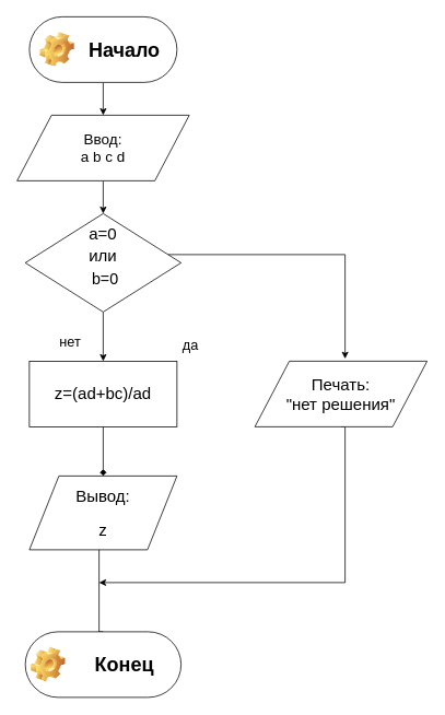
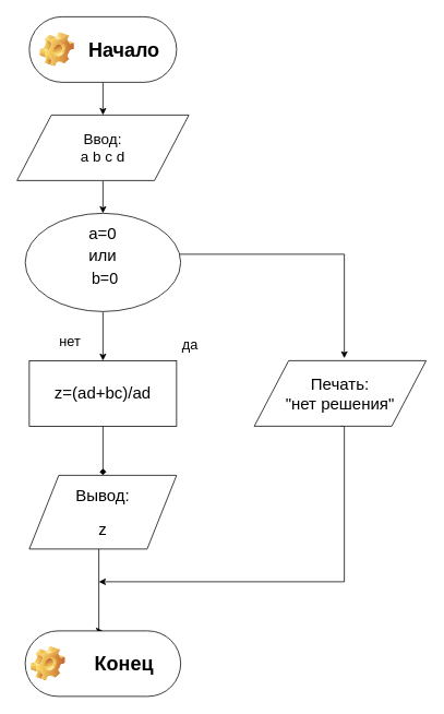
  <mxCell id="0" />
  <mxCell id="1" parent="0" />
  <mxCell id="2" style="edgeStyle=orthogonalEdgeStyle;rounded=0;orthogonalLoop=1;jettySize=auto;html=1;exitX=0.5;exitY=1;exitDx=0;exitDy=0;entryX=0.5;entryY=0;entryDx=0;entryDy=0;verticalAlign=bottom;fontStyle=0" edge="1" parent="1" source="3" target="5"><mxGeometry relative="1" as="geometry" /></mxCell>
  <mxCell id="3" value="&lt;h1&gt;Начало&lt;/h1&gt;" style="label;image=img/clipart/Gear_128x128.png;arcSize=50;align=center;labelPosition=center;verticalLabelPosition=middle;verticalAlign=bottom;fontStyle=0;fontColor=#000000;whiteSpace=wrap;html=1;spacing=8;" vertex="1" parent="1"><mxGeometry x="35" y="20" width="180" height="80" as="geometry" /></mxCell>
  <mxCell id="4" style="edgeStyle=orthogonalEdgeStyle;rounded=0;orthogonalLoop=1;jettySize=auto;html=1;entryX=0.5;entryY=0;entryDx=0;entryDy=0;fontFamily=Helvetica;fontSize=17;fontColor=#000000;" edge="1" parent="1" source="5" target="8"><mxGeometry relative="1" as="geometry" /></mxCell>
  <mxCell id="5" value="&lt;h2&gt;&lt;span style=&quot;font-weight: normal&quot;&gt;Ввод:&lt;br&gt;a b c d&lt;/span&gt;&lt;/h2&gt;" style="shape=parallelogram;perimeter=parallelogramPerimeter;whiteSpace=wrap;html=1;verticalAlign=bottom;fontStyle=0" vertex="1" parent="1"><mxGeometry x="20" y="140" width="210" height="80" as="geometry" /></mxCell>
  <mxCell id="6" style="edgeStyle=orthogonalEdgeStyle;rounded=0;orthogonalLoop=1;jettySize=auto;html=1;fontColor=#000000;" edge="1" parent="1" source="8"><mxGeometry relative="1" as="geometry"><mxPoint x="420" y="437" as="targetPoint" /><Array as="points"><mxPoint x="420" y="310" /><mxPoint x="420" y="437" /></Array></mxGeometry></mxCell>
  <mxCell id="7" style="edgeStyle=orthogonalEdgeStyle;rounded=0;orthogonalLoop=1;jettySize=auto;html=1;exitX=0.5;exitY=1;exitDx=0;exitDy=0;fontColor=#000000;entryX=0.5;entryY=0;entryDx=0;entryDy=0;" edge="1" parent="1" source="8" target="12"><mxGeometry relative="1" as="geometry"><mxPoint x="125" y="430" as="targetPoint" /></mxGeometry></mxCell>
- <mxCell id="8" value="&lt;p style=&quot;line-height: 100%&quot;&gt;&lt;/p&gt;&lt;h4 style=&quot;font-size: 20px&quot;&gt;&lt;span style=&quot;font-weight: normal&quot;&gt;a=0&lt;br&gt;&lt;span style=&quot;line-height: 150%&quot;&gt;или&lt;br&gt;&lt;/span&gt;&lt;span style=&quot;font-size: 19px&quot;&gt;&amp;nbsp;b=0&lt;/span&gt;&lt;/span&gt;&lt;/h4&gt;&lt;p&gt;&lt;/p&gt;" style="rhombus;whiteSpace=wrap;html=1;fontColor=#000000;align=center;verticalAlign=bottom;fontStyle=0" vertex="1" parent="1"><mxGeometry x="30" y="260" width="190" height="120" as="geometry" /></mxCell>
+ <mxCell id="8" value="&lt;p style=&quot;line-height: 100%&quot;&gt;&lt;/p&gt;&lt;h4 style=&quot;font-size: 20px&quot;&gt;&lt;span style=&quot;font-weight: normal&quot;&gt;a=0&lt;br&gt;&lt;span style=&quot;line-height: 150%&quot;&gt;или&lt;br&gt;&lt;/span&gt;&lt;span style=&quot;font-size: 19px&quot;&gt;&amp;nbsp;b=0&lt;/span&gt;&lt;/span&gt;&lt;/h4&gt;&lt;p&gt;&lt;/p&gt;" style="ellipse;whiteSpace=wrap;html=1;fontColor=#000000;align=center;verticalAlign=bottom;fontStyle=0;" vertex="1" parent="1"><mxGeometry x="30" y="260" width="190" height="120" as="geometry" /></mxCell>
  <mxCell id="9" style="edgeStyle=orthogonalEdgeStyle;rounded=0;orthogonalLoop=1;jettySize=auto;html=1;exitX=0.5;exitY=1;exitDx=0;exitDy=0;fontFamily=Helvetica;fontSize=17;fontColor=#000000;" edge="1" parent="1" source="10"><mxGeometry relative="1" as="geometry"><mxPoint x="120" y="710" as="targetPoint" /><Array as="points"><mxPoint x="420" y="520" /><mxPoint x="420" y="710" /></Array></mxGeometry></mxCell>
  <mxCell id="10" value="&lt;span style=&quot;font-size: 20px&quot;&gt;Печать:&lt;br&gt;&quot;нет решения&quot;&lt;br&gt;&lt;/span&gt;" style="shape=parallelogram;perimeter=parallelogramPerimeter;whiteSpace=wrap;html=1;fontColor=#000000;align=center;" vertex="1" parent="1"><mxGeometry x="310" y="440" width="210" height="80" as="geometry" /></mxCell>
  <mxCell id="11" style="edgeStyle=orthogonalEdgeStyle;rounded=0;orthogonalLoop=1;jettySize=auto;html=1;exitX=0.5;exitY=1;exitDx=0;exitDy=0;fontFamily=Helvetica;fontSize=17;fontColor=#000000;entryX=0.5;entryY=0;entryDx=0;entryDy=0;endArrow=diamond;" edge="1" parent="1" source="12" target="14"><mxGeometry relative="1" as="geometry"><mxPoint x="70" y="560" as="targetPoint" /><Array as="points" /></mxGeometry></mxCell>
  <mxCell id="12" value="&lt;h2&gt;&lt;font size=&quot;1&quot;&gt;&lt;span style=&quot;font-weight: 400 ; font-size: 20px&quot;&gt;z=(ad+bc)/ad&lt;/span&gt;&lt;/font&gt;&lt;/h2&gt;" style="rounded=0;whiteSpace=wrap;html=1;fontColor=#000000;align=center;" vertex="1" parent="1"><mxGeometry x="35" y="440" width="180" height="80" as="geometry" /></mxCell>
- <mxCell id="13" style="edgeStyle=orthogonalEdgeStyle;rounded=0;orthogonalLoop=1;jettySize=auto;html=1;fontFamily=Helvetica;fontSize=17;fontColor=#000000;entryX=0.5;entryY=0;entryDx=0;entryDy=0;endArrow=none;" edge="1" parent="1" source="14" target="15"><mxGeometry relative="1" as="geometry"><mxPoint x="120" y="770" as="targetPoint" /><Array as="points"><mxPoint x="120" y="770" /></Array></mxGeometry></mxCell>
+ <mxCell id="13" style="edgeStyle=orthogonalEdgeStyle;rounded=0;orthogonalLoop=1;jettySize=auto;html=1;fontFamily=Helvetica;fontSize=17;fontColor=#000000;entryX=0.5;entryY=0;entryDx=0;entryDy=0;" edge="1" parent="1" source="14" target="15"><mxGeometry relative="1" as="geometry"><mxPoint x="120" y="770" as="targetPoint" /><Array as="points"><mxPoint x="120" y="770" /></Array></mxGeometry></mxCell>
  <mxCell id="14" value="&lt;h2 style=&quot;font-size: 20px&quot;&gt;&lt;font style=&quot;font-size: 20px ; font-weight: normal&quot;&gt;Вывод:&lt;/font&gt;&lt;/h2&gt;&lt;h2 style=&quot;font-size: 20px&quot;&gt;&lt;font style=&quot;font-size: 20px ; font-weight: normal&quot;&gt;z&lt;/font&gt;&lt;/h2&gt;" style="shape=parallelogram;perimeter=parallelogramPerimeter;whiteSpace=wrap;html=1;fontColor=#000000;align=center;fontSize=17;fontFamily=Helvetica;" vertex="1" parent="1"><mxGeometry x="35" y="580" width="180" height="90" as="geometry" /></mxCell>
  <mxCell id="15" value="&lt;font style=&quot;font-size: 24px&quot;&gt;Конец&lt;/font&gt;" style="label;whiteSpace=wrap;html=1;image=img/clipart/Gear_128x128.png;fontFamily=Helvetica;fontSize=17;fontColor=#000000;align=center;arcSize=50;" vertex="1" parent="1"><mxGeometry x="30" y="770" width="190" height="80" as="geometry" /></mxCell>
  <mxCell id="16" value="да" style="text;html=1;resizable=0;points=[];autosize=1;align=left;verticalAlign=top;spacingTop=-4;fontSize=17;fontFamily=Helvetica;fontColor=#000000;" vertex="1" parent="1"><mxGeometry x="220" y="409" width="30" height="20" as="geometry" /></mxCell>
  <mxCell id="17" value="нет&lt;br&gt;" style="text;html=1;resizable=0;points=[];autosize=1;align=left;verticalAlign=top;spacingTop=-4;fontSize=17;fontFamily=Helvetica;fontColor=#000000;" vertex="1" parent="1"><mxGeometry x="70" y="405" width="40" height="20" as="geometry" /></mxCell>
